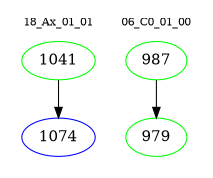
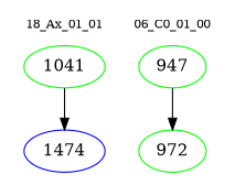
  digraph {
    fontname="DejaVu Serif"
    node [color=green fontname="DejaVu Serif"]
    edge [color=black fontname="DejaVu Serif"]
    n1 [label=1041]
-   n2 [color=blue label=1074]
-   n3 [label=987]
-   n4 [label=979]
+   n2 [color=blue label=1474]
+   n3 [label=947]
+   n4 [label=972]
    subgraph cluster_1 {
      color=white
      fontsize=10
      label="18_Ax_01_01"
      n1
      n2
    }
    subgraph cluster_2 {
      color=white
      fontsize=10
      label="06_C0_01_00"
      n3
      n4
    }
    n1 -> n2
    n3 -> n4
  }
